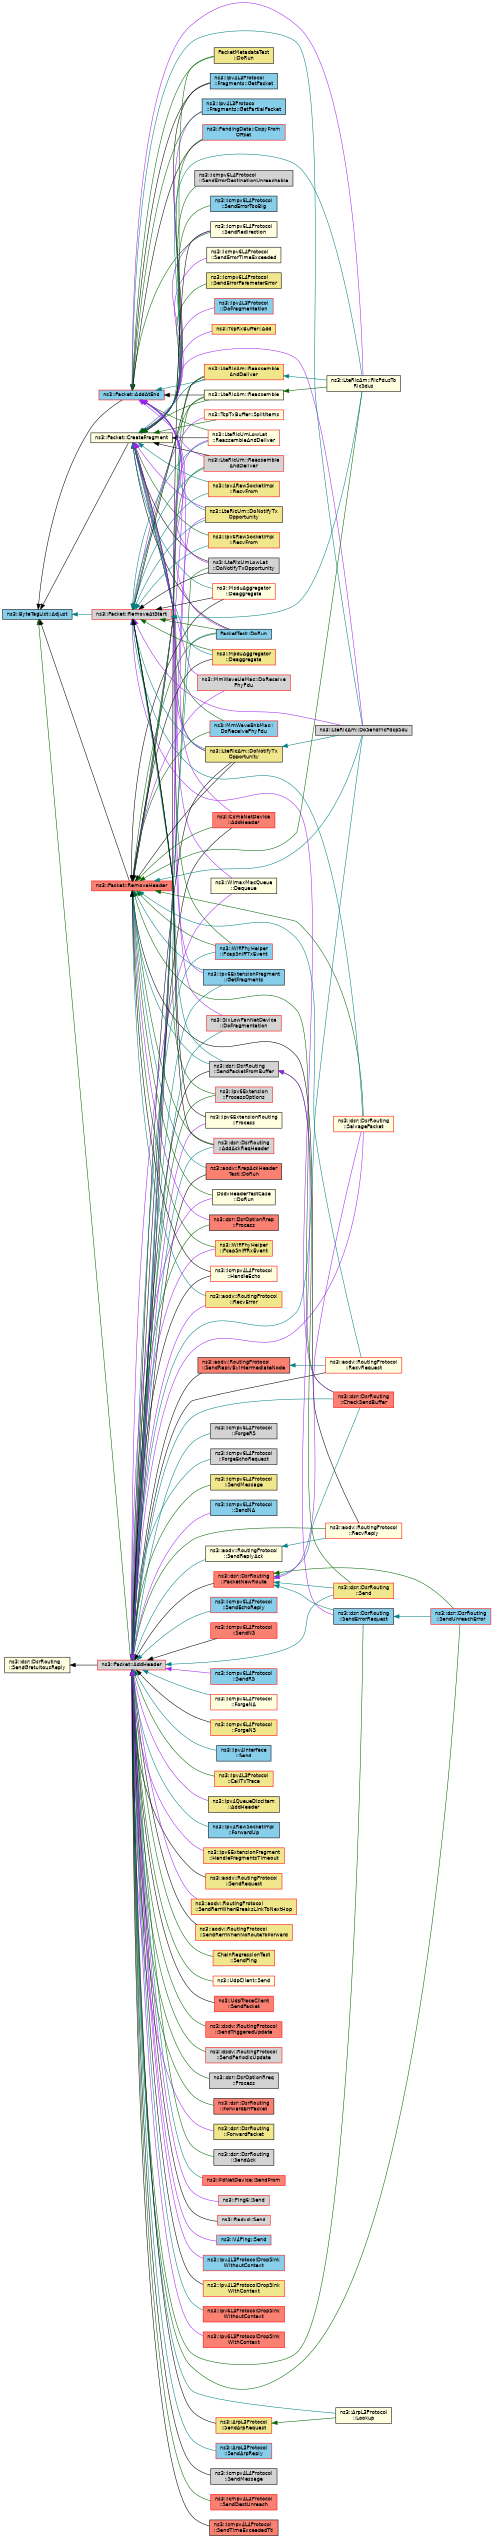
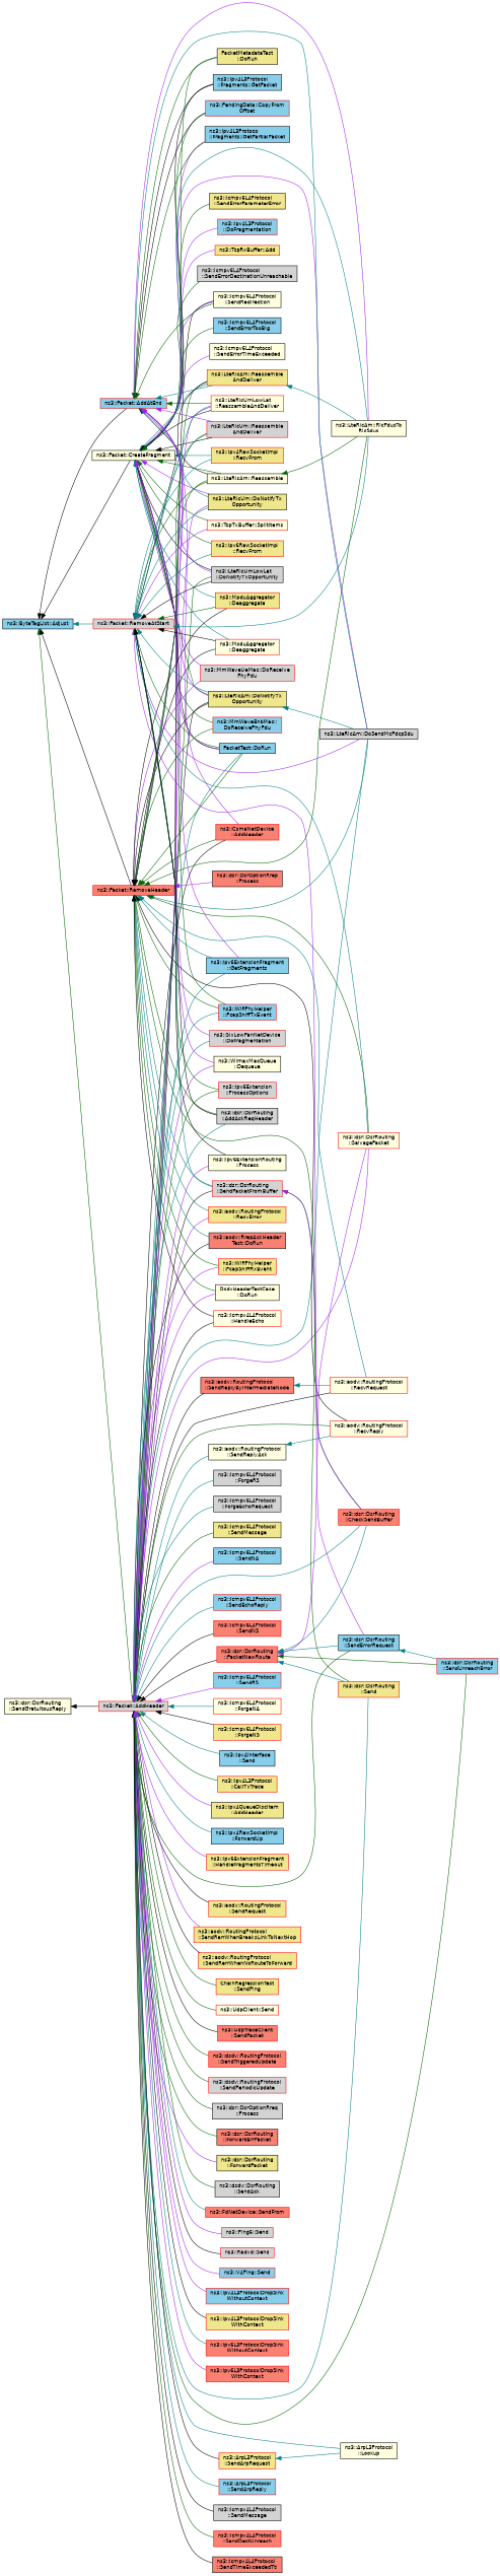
  digraph {
    rankdir=LR
    node [color=red fillcolor=khaki fontname=Helvetica fontsize=10 shape=record style=filled]
    edge [color=darkgreen dir=back fontname=Helvetica fontsize=10 labelfontname=Helvetica labelfontsize=10 style=solid]
    n1 [color=black fillcolor=skyblue fontcolor=black height=0.2 label="ns3::ByteTagList::Adjust" width=0.4]
    n2 [color=black fillcolor=lightyellow height=0.2 label="ns3::Packet::CreateFragment" width=0.4]
    n3 [fillcolor=lightgrey height=0.2 label="ns3::Packet::AddHeader" width=0.4]
    n4 [fillcolor=salmon height=0.2 label="ns3::Packet::RemoveHeader" width=0.4]
    n5 [fillcolor=skyblue height=0.2 label="ns3::Packet::AddAtEnd" width=0.4]
    n6 [fillcolor=lightgrey height=0.2 label="ns3::Packet::RemoveAtStart" width=0.4]
    n7 [color=black fillcolor=lightgrey height=0.2 label="ns3::Icmpv6L4Protocol\l::SendErrorDestinationUnreachable" width=0.4]
    n8 [color=black fillcolor=skyblue height=0.2 label="ns3::Icmpv6L4Protocol\l::SendErrorTooBig" width=0.4]
    n9 [color=black fillcolor=lightyellow height=0.2 label="ns3::Icmpv6L4Protocol\l::SendErrorTimeExceeded" width=0.4]
    n10 [color=black height=0.2 label="ns3::Icmpv6L4Protocol\l::SendErrorParameterError" width=0.4]
    n11 [color=black fillcolor=lightyellow height=0.2 label="ns3::Icmpv6L4Protocol\l::SendRedirection" width=0.4]
    n12 [fillcolor=skyblue height=0.2 label="ns3::Ipv4L3Protocol\l::DoFragmentation" width=0.4]
    n13 [color=black fillcolor=skyblue height=0.2 label="ns3::Ipv4L3Protocol\l::Fragments::GetPacket" width=0.4]
    n14 [color=black fillcolor=skyblue height=0.2 label="ns3::Ipv4L3Protocol\l::Fragments::GetPartialPacket" width=0.4]
    n15 [height=0.2 label="ns3::Ipv4RawSocketImpl\l::RecvFrom" width=0.4]
    n16 [color=black fillcolor=skyblue height=0.2 label="ns3::Ipv6ExtensionFragment\l::GetFragments" width=0.4]
    n17 [height=0.2 label="ns3::Ipv6RawSocketImpl\l::RecvFrom" width=0.4]
    n18 [fillcolor=skyblue height=0.2 label="ns3::PendingData::CopyFrom\lOffset" width=0.4]
    n19 [height=0.2 label="ns3::TcpRxBuffer::Add" width=0.4]
    n20 [fillcolor=lightyellow height=0.2 label="ns3::TcpTxBuffer::SplitItems" width=0.4]
    n21 [color=black height=0.2 label="ns3::LteRlcAm::DoNotifyTx\lOpportunity" width=0.4]
    n22 [color=black fillcolor=lightgrey height=0.2 label="ns3::LteRlcAm::DoSendMcPdcpSdu" width=0.4]
    n23 [height=0.2 label="ns3::LteRlcAm::Reassemble\lAndDeliver" width=0.4]
    n24 [color=black fillcolor=lightyellow height=0.2 label="ns3::LteRlcAm::RlcPdusTo\lRlcSdus" width=0.4]
    n25 [color=black fillcolor=lightyellow height=0.2 label="ns3::LteRlcAm::Reassemble" width=0.4]
    n26 [color=black fillcolor=lightgrey height=0.2 label="ns3::LteRlcUmLowLat\l::DoNotifyTxOpportunity" width=0.4]
    n27 [fillcolor=lightyellow height=0.2 label="ns3::LteRlcUmLowLat\l::ReassembleAndDeliver" width=0.4]
    n28 [color=black height=0.2 label="ns3::LteRlcUm::DoNotifyTx\lOpportunity" width=0.4]
    n29 [fillcolor=lightgrey height=0.2 label="ns3::LteRlcUm::Reassemble\lAndDeliver" width=0.4]
    n30 [fillcolor=skyblue height=0.2 label="ns3::MmWaveEnbMac::\lDoReceivePhyPdu" width=0.4]
    n31 [fillcolor=lightgrey height=0.2 label="ns3::MmWaveUeMac::DoReceive\lPhyPdu" width=0.4]
    n32 [color=black height=0.2 label="PacketMetadataTest\l::DoRun" width=0.4]
    n33 [color=black fillcolor=skyblue height=0.2 label="PacketTest::DoRun" width=0.4]
    n34 [fillcolor=lightgrey height=0.2 label="ns3::SixLowPanNetDevice\l::DoFragmentation" width=0.4]
    n35 [fillcolor=skyblue height=0.2 label="ns3::WifiPhyHelper\l::PcapSniffTxEvent" width=0.4]
    n36 [height=0.2 label="ns3::MpduAggregator\l::Deaggregate" width=0.4]
    n37 [fillcolor=lightyellow height=0.2 label="ns3::MsduAggregator\l::Deaggregate" width=0.4]
    n38 [color=black fillcolor=lightyellow height=0.2 label="ns3::WimaxMacQueue\l::Dequeue" width=0.4]
    n39 [height=0.2 label="ns3::WifiPhyHelper\l::PcapSniffRxEvent" width=0.4]
    n40 [height=0.2 label="ns3::aodv::RoutingProtocol\l::SendRequest" width=0.4]
    n41 [fillcolor=lightyellow height=0.2 label="ns3::aodv::RoutingProtocol\l::RecvRequest" width=0.4]
    n42 [color=black fillcolor=salmon height=0.2 label="ns3::aodv::RoutingProtocol\l::SendReplyByIntermediateNode" width=0.4]
    n43 [color=black fillcolor=lightyellow height=0.2 label="ns3::aodv::RoutingProtocol\l::SendReplyAck" width=0.4]
    n44 [fillcolor=lightyellow height=0.2 label="ns3::aodv::RoutingProtocol\l::RecvReply" width=0.4]
    n45 [height=0.2 label="ns3::aodv::RoutingProtocol\l::RecvError" width=0.4]
    n46 [height=0.2 label="ns3::aodv::RoutingProtocol\l::SendRerrWhenBreaksLinkToNextHop" width=0.4]
    n47 [height=0.2 label="ns3::aodv::RoutingProtocol\l::SendRerrWhenNoRouteToForward" width=0.4]
    n48 [height=0.2 label="ChainRegressionTest\l::SendPing" width=0.4]
    n49 [color=black fillcolor=salmon height=0.2 label="ns3::aodv::RrepAckHeader\lTest::DoRun" width=0.4]
    n50 [fillcolor=lightyellow height=0.2 label="ns3::UdpClient::Send" width=0.4]
    n51 [fillcolor=salmon height=0.2 label="ns3::UdpTraceClient\l::SendPacket" width=0.4]
    n52 [fillcolor=salmon height=0.2 label="ns3::CsmaNetDevice\l::AddHeader" width=0.4]
    n53 [fillcolor=salmon height=0.2 label="ns3::dsdv::RoutingProtocol\l::SendTriggeredUpdate" width=0.4]
    n54 [fillcolor=lightgrey height=0.2 label="ns3::dsdv::RoutingProtocol\l::SendPeriodicUpdate" width=0.4]
    n55 [color=black fillcolor=lightyellow height=0.2 label="DsdvHeaderTestCase\l::DoRun" width=0.4]
    n56 [color=black fillcolor=lightgrey height=0.2 label="ns3::dsr::DsrOptionRreq\l::Process" width=0.4]
    n57 [color=black fillcolor=salmon height=0.2 label="ns3::dsr::DsrOptionRrep\l::Process" width=0.4]
    n58 [fillcolor=salmon height=0.2 label="ns3::dsr::DsrRouting\l::CheckSendBuffer" width=0.4]
    n59 [fillcolor=salmon height=0.2 label="ns3::dsr::DsrRouting\l::PacketNewRoute" width=0.4]
    n60 [fillcolor=skyblue height=0.2 label="ns3::dsr::DsrRouting\l::SendUnreachError" width=0.4]
    n61 [height=0.2 label="ns3::dsr::DsrRouting\l::Send" width=0.4]
    n62 [fillcolor=lightyellow height=0.2 label="ns3::dsr::DsrRouting\l::SalvagePacket" width=0.4]
    n63 [color=black fillcolor=skyblue height=0.2 label="ns3::dsr::DsrRouting\l::SendErrorRequest" width=0.4]
    n64 [color=black fillcolor=salmon height=0.2 label="ns3::dsr::DsrRouting\l::ForwardErrPacket" width=0.4]
-   n65 [fillcolor=lightgrey height=0.2 label="ns3::dsr::DsrRouting\l::AddAckReqHeader" width=0.4]
-   n66 [color=black fillcolor=lightgrey height=0.2 label="ns3::dsr::DsrRouting\l::SendPacketFromBuffer" width=0.4]
+   n65 [color=black fillcolor=lightgrey height=0.2 label="ns3::dsr::DsrRouting\l::AddAckReqHeader" width=0.4]
+   n66 [fillcolor=lightgrey height=0.2 label="ns3::dsr::DsrRouting\l::SendPacketFromBuffer" width=0.4]
    n67 [color=black height=0.2 label="ns3::dsr::DsrRouting\l::ForwardPacket" width=0.4]
-   n68 [color=black fillcolor=lightgrey height=0.2 label="ns3::dsr::DsrRouting\l::SendAck" width=0.4]
+   n68 [color=black fillcolor=lightgrey height=0.2 label="ns3::dsdv::DsrRouting\l::SendAck" width=0.4]
    n69 [fillcolor=salmon height=0.2 label="ns3::FdNetDevice::SendFrom" width=0.4]
    n70 [fillcolor=lightgrey height=0.2 label="ns3::Ping6::Send" width=0.4]
    n71 [fillcolor=lightgrey height=0.2 label="ns3::Radvd::Send" width=0.4]
    n72 [fillcolor=skyblue height=0.2 label="ns3::V4Ping::Send" width=0.4]
    n73 [fillcolor=skyblue height=0.2 label="ns3::Ipv4L3ProtocolDropSink\lWithoutContext" width=0.4]
    n74 [height=0.2 label="ns3::Ipv4L3ProtocolDropSink\lWithContext" width=0.4]
    n75 [fillcolor=salmon height=0.2 label="ns3::Ipv6L3ProtocolDropSink\lWithoutContext" width=0.4]
    n76 [fillcolor=salmon height=0.2 label="ns3::Ipv6L3ProtocolDropSink\lWithContext" width=0.4]
    n77 [color=black fillcolor=lightyellow height=0.2 label="ns3::ArpL3Protocol\l::Lookup" width=0.4]
    n78 [height=0.2 label="ns3::ArpL3Protocol\l::SendArpRequest" width=0.4]
    n79 [fillcolor=skyblue height=0.2 label="ns3::ArpL3Protocol\l::SendArpReply" width=0.4]
    n80 [color=black fillcolor=lightgrey height=0.2 label="ns3::Icmpv4L4Protocol\l::SendMessage" width=0.4]
    n81 [fillcolor=salmon height=0.2 label="ns3::Icmpv4L4Protocol\l::SendDestUnreach" width=0.4]
    n82 [color=black fillcolor=salmon height=0.2 label="ns3::Icmpv4L4Protocol\l::SendTimeExceededTtl" width=0.4]
    n83 [fillcolor=lightyellow height=0.2 label="ns3::Icmpv4L4Protocol\l::HandleEcho" width=0.4]
    n84 [color=black fillcolor=lightgrey height=0.2 label="ns3::Icmpv6L4Protocol\l::ForgeRS" width=0.4]
    n85 [color=black fillcolor=lightgrey height=0.2 label="ns3::Icmpv6L4Protocol\l::ForgeEchoRequest" width=0.4]
    n86 [color=black height=0.2 label="ns3::Icmpv6L4Protocol\l::SendMessage" width=0.4]
    n87 [color=black fillcolor=skyblue height=0.2 label="ns3::Icmpv6L4Protocol\l::SendNA" width=0.4]
    n88 [fillcolor=skyblue height=0.2 label="ns3::Icmpv6L4Protocol\l::SendEchoReply" width=0.4]
    n89 [fillcolor=salmon height=0.2 label="ns3::Icmpv6L4Protocol\l::SendNS" width=0.4]
    n90 [fillcolor=skyblue height=0.2 label="ns3::Icmpv6L4Protocol\l::SendRS" width=0.4]
    n91 [fillcolor=lightyellow height=0.2 label="ns3::Icmpv6L4Protocol\l::ForgeNA" width=0.4]
    n92 [height=0.2 label="ns3::Icmpv6L4Protocol\l::ForgeNS" width=0.4]
    n93 [color=black fillcolor=skyblue height=0.2 label="ns3::Ipv4Interface\l::Send" width=0.4]
    n94 [height=0.2 label="ns3::Ipv4L3Protocol\l::CallTxTrace" width=0.4]
    n95 [color=black height=0.2 label="ns3::Ipv4QueueDiscItem\l::AddHeader" width=0.4]
    n96 [color=black fillcolor=skyblue height=0.2 label="ns3::Ipv4RawSocketImpl\l::ForwardUp" width=0.4]
    n97 [fillcolor=lightgrey height=0.2 label="ns3::Ipv6Extension\l::ProcessOptions" width=0.4]
    n98 [height=0.2 label="ns3::Ipv6ExtensionFragment\l::HandleFragmentsTimeout" width=0.4]
    n99 [color=black fillcolor=lightyellow height=0.2 label="ns3::Ipv6ExtensionRouting\l::Process" width=0.4]
    n100 [color=black fillcolor=lightyellow height=0.2 label="ns3::dsr::DsrRouting\l::SendGratuitousReply" width=0.4]
    n1 -> n2 [color=black]
    n1 -> n3
    n1 -> n4 [color=black]
    n1 -> n5 [color=black]
    n1 -> n6 [color=teal]
    n2 -> n7
    n2 -> n8
    n2 -> n9 [color=purple]
    n2 -> n10
    n2 -> n11 [color=purple]
    n2 -> n12 [color=purple]
    n2 -> n13 [color=black]
    n2 -> n14 [color=purple]
    n2 -> n15 [color=teal]
    n2 -> n16 [color=purple]
    n2 -> n17
    n2 -> n18
    n2 -> n19 [color=purple]
    n2 -> n20
    n2 -> n21
    n2 -> n22 [color=purple]
    n2 -> n23 [color=teal]
    n2 -> n24 [color=teal]
    n2 -> n25
    n2 -> n26 [color=black]
    n2 -> n27 [color=black]
    n2 -> n28 [color=purple]
    n2 -> n29 [color=black]
    n2 -> n30
    n2 -> n31 [color=purple]
    n2 -> n32
    n2 -> n33 [color=black]
    n2 -> n34 [color=purple]
    n2 -> n35
    n2 -> n36 [color=teal]
    n2 -> n37 [color=teal]
    n2 -> n38 [color=purple]
    n3 -> n11 [color=black]
    n3 -> n16 [color=teal]
    n3 -> n21 [color=black]
    n3 -> n22 [color=teal]
    n3 -> n26
    n3 -> n28 [color=purple]
    n3 -> n33 [color=teal]
    n3 -> n34 [color=teal]
    n3 -> n35 [color=teal]
    n3 -> n38 [color=purple]
    n3 -> n39 [color=purple]
    n3 -> n40 [color=black]
    n3 -> n41 [color=black]
    n3 -> n42 [color=black]
    n3 -> n43 [color=teal]
    n3 -> n44
    n3 -> n45 [color=purple]
    n3 -> n46 [color=purple]
    n3 -> n47 [color=black]
    n3 -> n48
    n3 -> n49 [color=black]
    n3 -> n50
    n3 -> n51 [color=black]
    n3 -> n52 [color=black]
    n3 -> n53
    n3 -> n54
    n3 -> n55 [color=purple]
    n3 -> n56
-   n3 -> n57
    n3 -> n58 [color=teal]
    n3 -> n59 [color=black]
    n3 -> n60
    n3 -> n61 [color=teal]
    n3 -> n62 [color=purple]
    n3 -> n63
    n3 -> n64
    n3 -> n65 [color=teal]
    n3 -> n66 [color=black]
    n3 -> n67 [color=purple]
    n3 -> n68
    n3 -> n69 [color=teal]
    n3 -> n70 [color=purple]
    n3 -> n71 [color=black]
    n3 -> n72 [color=purple]
    n3 -> n73 [color=purple]
    n3 -> n74 [color=black]
    n3 -> n75 [color=teal]
    n3 -> n76 [color=purple]
    n3 -> n77 [color=teal]
    n3 -> n78 [color=black]
    n3 -> n79 [color=teal]
    n3 -> n80 [color=black]
    n3 -> n81
    n3 -> n82 [color=black]
    n3 -> n83 [color=black]
    n3 -> n84 [color=teal]
    n3 -> n85 [color=teal]
    n3 -> n86
    n3 -> n87 [color=purple]
    n3 -> n88 [color=teal]
    n3 -> n89 [color=black]
    n3 -> n90 [color=purple]
    n3 -> n91 [color=teal]
    n3 -> n92 [color=black]
    n3 -> n93 [color=teal]
    n3 -> n94
    n3 -> n95 [color=purple]
    n3 -> n96 [color=teal]
    n3 -> n97
    n3 -> n98 [color=purple]
    n3 -> n99 [color=purple]
    n4 -> n16 [color=teal]
    n4 -> n21 [color=black]
    n4 -> n22 [color=teal]
    n4 -> n23
    n4 -> n24
    n4 -> n25
    n4 -> n27 [color=purple]
    n4 -> n29
    n4 -> n30
    n4 -> n31 [color=purple]
    n4 -> n33
    n4 -> n35
    n4 -> n36 [color=black]
    n4 -> n37 [color=black]
    n4 -> n39
    n4 -> n41 [color=teal]
    n4 -> n44 [color=black]
    n4 -> n45 [color=teal]
    n4 -> n49 [color=teal]
    n4 -> n52
    n4 -> n55
    n4 -> n57 [color=purple]
    n4 -> n58
    n4 -> n62
    n4 -> n65
    n4 -> n66 [color=teal]
    n4 -> n83 [color=black]
    n5 -> n11
    n5 -> n13 [color=black]
    n5 -> n14
    n5 -> n18 [color=black]
    n5 -> n21 [color=purple]
    n5 -> n22 [color=teal]
    n5 -> n23 [color=teal]
    n5 -> n24 [color=purple]
    n5 -> n25 [color=black]
    n5 -> n26 [color=purple]
    n5 -> n27
    n5 -> n28 [color=teal]
    n5 -> n29 [color=purple]
    n5 -> n32
    n5 -> n33 [color=purple]
    n5 -> n52 [color=purple]
    n6 -> n15 [color=teal]
    n6 -> n17 [color=teal]
    n6 -> n20 [color=purple]
    n6 -> n21 [color=teal]
    n6 -> n22 [color=purple]
    n6 -> n23 [color=black]
    n6 -> n24 [color=teal]
    n6 -> n25
    n6 -> n26 [color=black]
    n6 -> n27 [color=teal]
    n6 -> n28 [color=teal]
    n6 -> n29 [color=teal]
    n6 -> n33
    n6 -> n36
    n6 -> n37 [color=black]
    n6 -> n58 [color=purple]
    n6 -> n62 [color=teal]
    n6 -> n65 [color=black]
    n6 -> n66 [color=teal]
    n6 -> n97
    n6 -> n99 [color=black]
    n21 -> n22 [color=teal]
    n23 -> n24 [color=teal]
    n25 -> n24
    n42 -> n41 [color=teal]
    n43 -> n44 [color=teal]
    n59 -> n58 [color=teal]
    n59 -> n60
    n59 -> n61 [color=teal]
    n59 -> n62 [color=purple]
    n59 -> n63 [color=teal]
    n63 -> n60 [color=teal]
    n66 -> n61
    n66 -> n63 [color=purple]
-   n78 -> n77
+   n78 -> n77 [color=teal]
    n100 -> n3 [color=black]
  }
